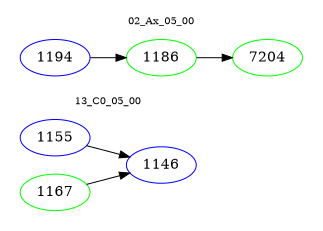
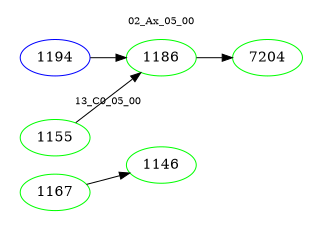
  digraph {
    rankdir=LR
    node [color=green]
    edge [color=black]
    n1 [color=blue label=1194]
    n2 [label=1186]
    n3 [label=7204]
-   n4 [color=blue label=1155]
-   n5 [color=blue label=1146]
+   n4 [label=1155]
+   n5 [label=1146]
    n6 [label=1167]
    subgraph cluster_1 {
      color=white
      fontsize=10
      label="02_Ax_05_00"
      n1
      n2
      n3
    }
    subgraph cluster_2 {
      color=white
      fontsize=10
      label="13_C0_05_00"
      n4
      n5
      n6
    }
    n1 -> n2
    n2 -> n3
-   n4 -> n5
+   n4 -> n2
    n6 -> n5
  }
